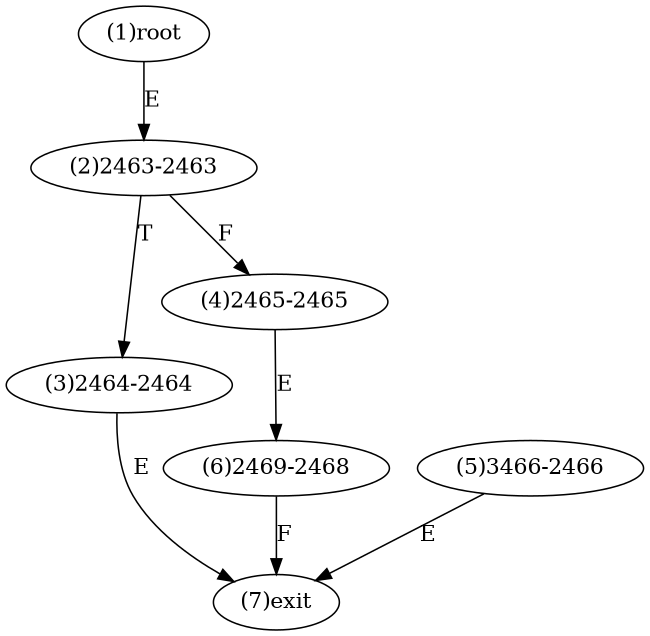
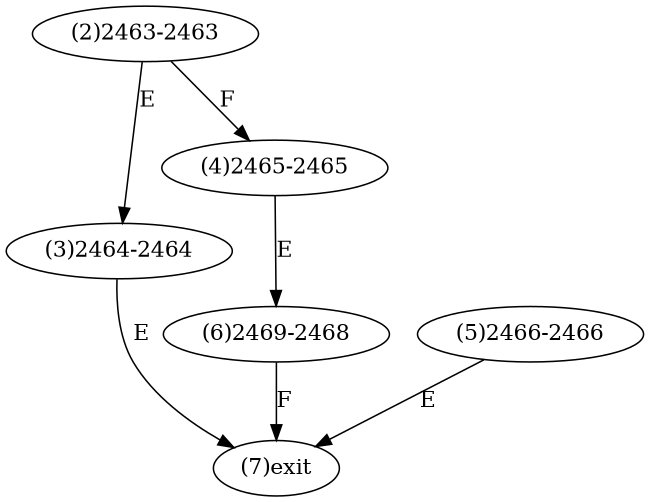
  digraph {
-   n1 [label="(1)root"]
    n2 [label="(2)2463-2463"]
    n3 [label="(3)2464-2464"]
    n4 [label="(4)2465-2465"]
    n5 [label="(7)exit"]
    n6 [label="(6)2469-2468"]
-   n7 [label="(5)3466-2466"]
-   n1 -> n2 [label=E]
-   n2 -> n3 [label=T]
+   n7 [label="(5)2466-2466"]
+   n2 -> n3 [label=E]
    n2 -> n4 [label=F]
    n3 -> n5 [label=E]
    n4 -> n6 [label=E]
    n6 -> n5 [label=F]
    n7 -> n5 [label=E]
  }
